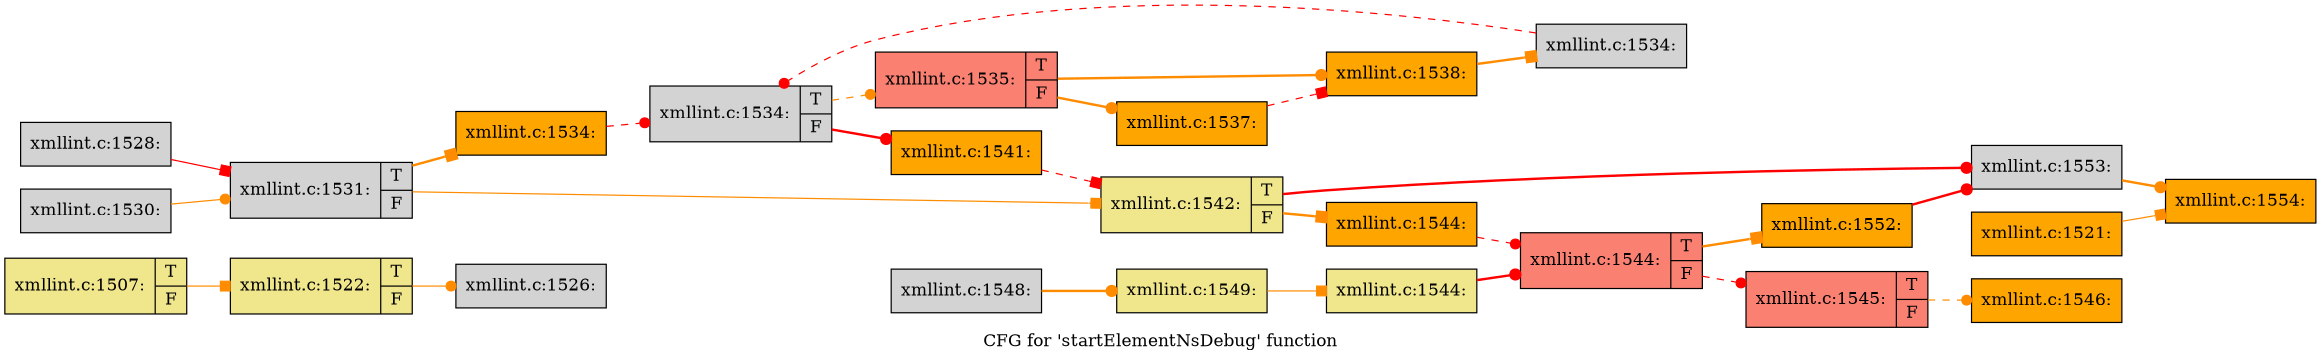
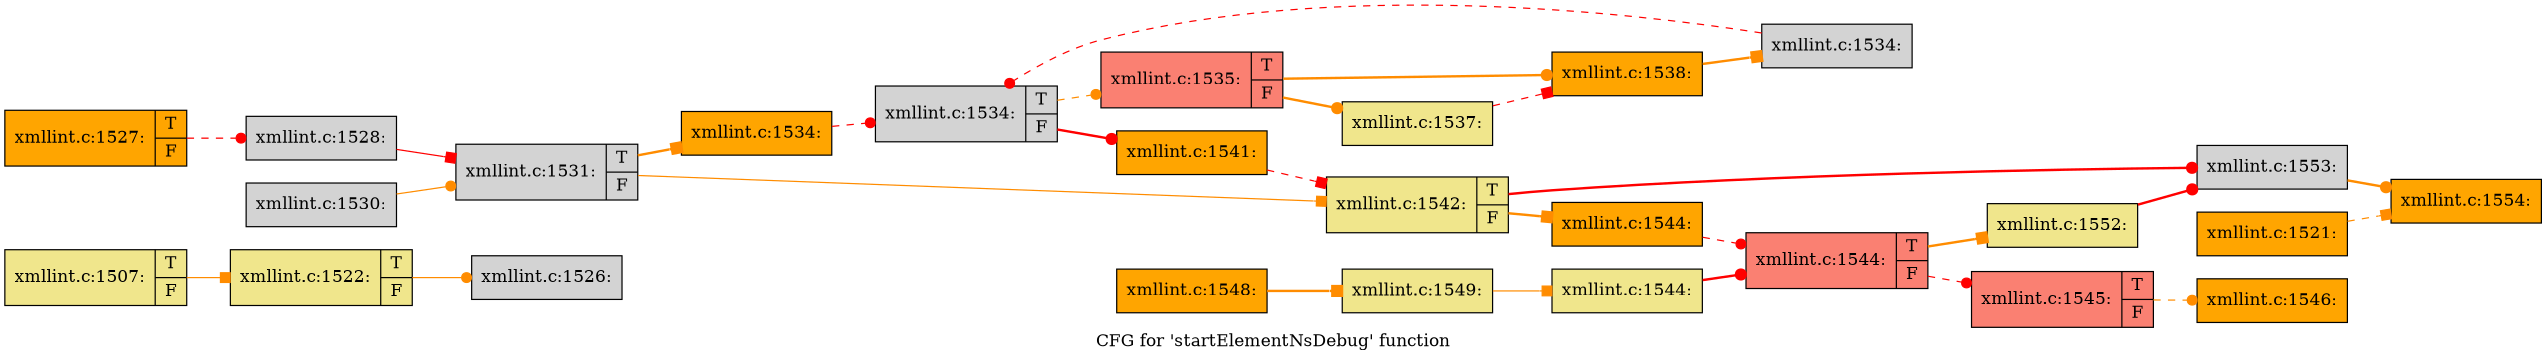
  digraph {
    label="CFG for 'startElementNsDebug' function"
    rankdir=LR
    node [fillcolor=orange shape=record style=filled]
    edge [arrowhead=dot color=darkorange style=bold]
    n1 [fillcolor=khaki label="{xmllint.c:1507:|{<s0>T|<s1>F}}"]
    n2 [fillcolor=khaki label="{xmllint.c:1522:|{<s0>T|<s1>F}}"]
    n3 [label="{xmllint.c:1521:}"]
    n4 [label="{xmllint.c:1554:}"]
    n5 [fillcolor=lightgrey label="{xmllint.c:1526:}"]
+   n6 [label="{xmllint.c:1527:|{<s0>T|<s1>F}}"]
    n7 [fillcolor=lightgrey label="{xmllint.c:1528:}"]
    n8 [fillcolor=lightgrey label="{xmllint.c:1531:|{<s0>T|<s1>F}}"]
    n9 [fillcolor=lightgrey label="{xmllint.c:1530:}"]
    n10 [label="{xmllint.c:1534:}"]
    n11 [fillcolor=khaki label="{xmllint.c:1542:|{<s0>T|<s1>F}}"]
    n12 [fillcolor=lightgrey label="{xmllint.c:1534:|{<s0>T|<s1>F}}"]
    n13 [label="{xmllint.c:1544:}"]
    n14 [fillcolor=lightgrey label="{xmllint.c:1553:}"]
    n15 [fillcolor=salmon label="{xmllint.c:1535:|{<s0>T|<s1>F}}"]
    n16 [label="{xmllint.c:1541:}"]
    n17 [fillcolor=salmon label="{xmllint.c:1544:|{<s0>T|<s1>F}}"]
-   n18 [label="{xmllint.c:1537:}"]
+   n18 [fillcolor=khaki label="{xmllint.c:1537:}"]
    n19 [label="{xmllint.c:1538:}"]
    n20 [fillcolor=lightgrey label="{xmllint.c:1534:}"]
    n21 [fillcolor=salmon label="{xmllint.c:1545:|{<s0>T|<s1>F}}"]
-   n22 [label="{xmllint.c:1552:}"]
+   n22 [fillcolor=khaki label="{xmllint.c:1552:}"]
    n23 [label="{xmllint.c:1546:}"]
-   n24 [fillcolor=lightgrey label="{xmllint.c:1548:}"]
+   n24 [label="{xmllint.c:1548:}"]
    n25 [fillcolor=khaki label="{xmllint.c:1549:}"]
    n26 [fillcolor=khaki label="{xmllint.c:1544:}"]
    n1 -> n2 [arrowhead=box style=solid]
    n2 -> n5 [style=solid]
-   n3 -> n4 [arrowhead=box style=solid]
+   n3 -> n4 [arrowhead=box style=dashed]
+   n6 -> n7 [color=red style=dashed]
    n7 -> n8 [arrowhead=box color=red style=solid]
    n8 -> n10 [arrowhead=box]
    n8 -> n11 [arrowhead=box style=solid]
    n9 -> n8 [style=solid]
    n10 -> n12 [color=red style=dashed]
    n11 -> n13 [arrowhead=box]
    n11 -> n14 [color=red]
    n12 -> n15 [style=dashed]
    n12 -> n16 [color=red]
    n13 -> n17 [color=red style=dashed]
    n14 -> n4
    n15 -> n18
    n15 -> n19
    n16 -> n11 [arrowhead=box color=red style=dashed]
    n17 -> n21 [color=red style=dashed]
    n17 -> n22 [arrowhead=box]
    n18 -> n19 [arrowhead=box color=red style=dashed]
    n19 -> n20 [arrowhead=box]
    n20 -> n12 [color=red style=dashed]
    n21 -> n23 [style=dashed]
    n22 -> n14 [color=red]
-   n24 -> n25
+   n24 -> n25 [arrowhead=box]
    n25 -> n26 [arrowhead=box style=solid]
    n26 -> n17 [color=red]
  }
